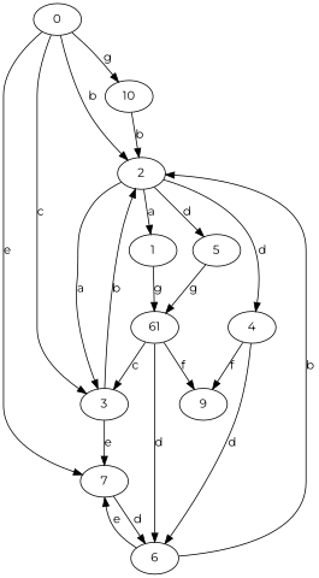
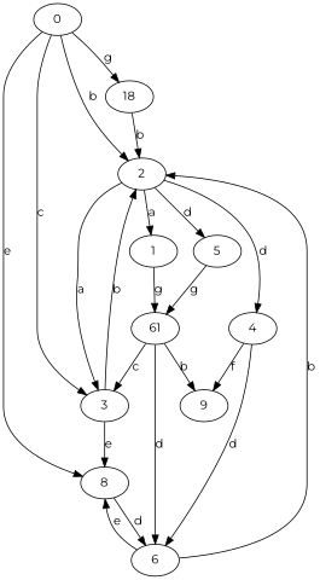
  strict digraph {
    fontname=Montserrat
    node [fontname=Montserrat]
    edge [fontname=Montserrat]
    0
    2
    3
-   7
-   10
+   7 [label=8]
+   10 [label=18]
    1
    4
    5
    6
    n10 [label=61]
    9
    0 -> 2 [label=b]
    0 -> 3 [label=c]
    0 -> 7 [label=e]
    0 -> 10 [label=g]
    2 -> 3 [label=a]
    2 -> 1 [label=a]
    2 -> 4 [label=d]
    2 -> 5 [label=d]
    3 -> 2 [label=b]
    3 -> 7 [label=e]
    7 -> 6 [label=d]
    10 -> 2 [label=b]
    1 -> n10 [label=g]
    4 -> 6 [label=d]
    4 -> 9 [label=f]
    5 -> n10 [label=g]
    6 -> 2 [label=b]
    6 -> 7 [label=e]
    n10 -> 3 [label=c]
    n10 -> 6 [label=d]
-   n10 -> 9 [label=f]
+   n10 -> 9 [label=b]
  }
